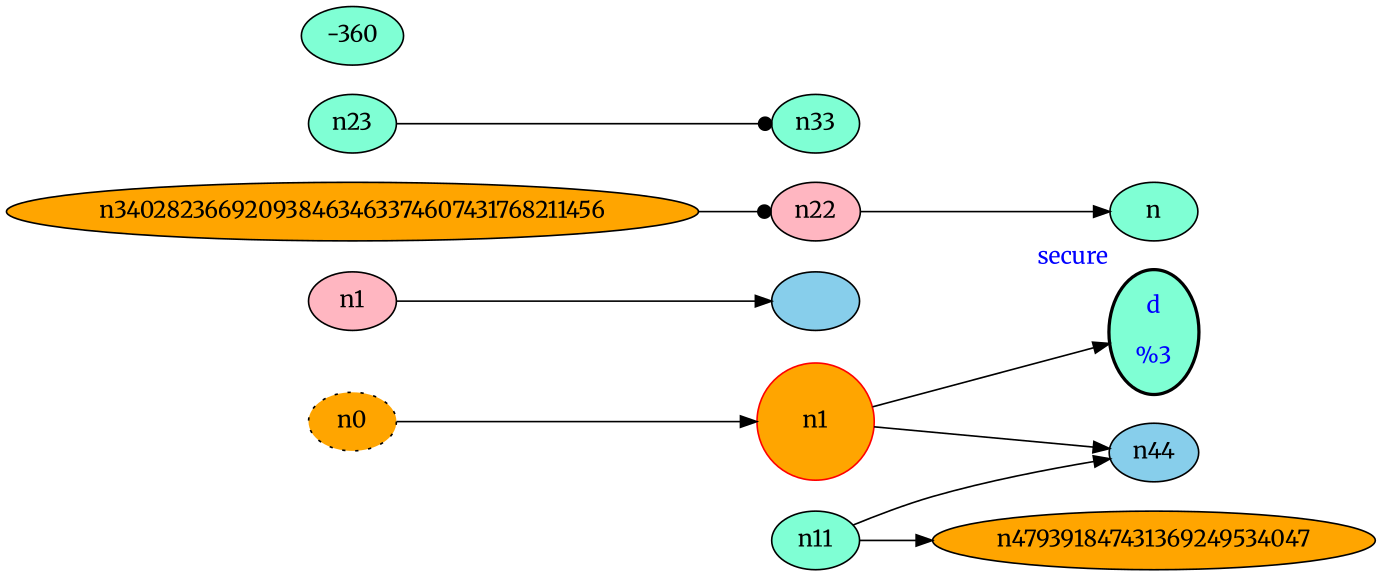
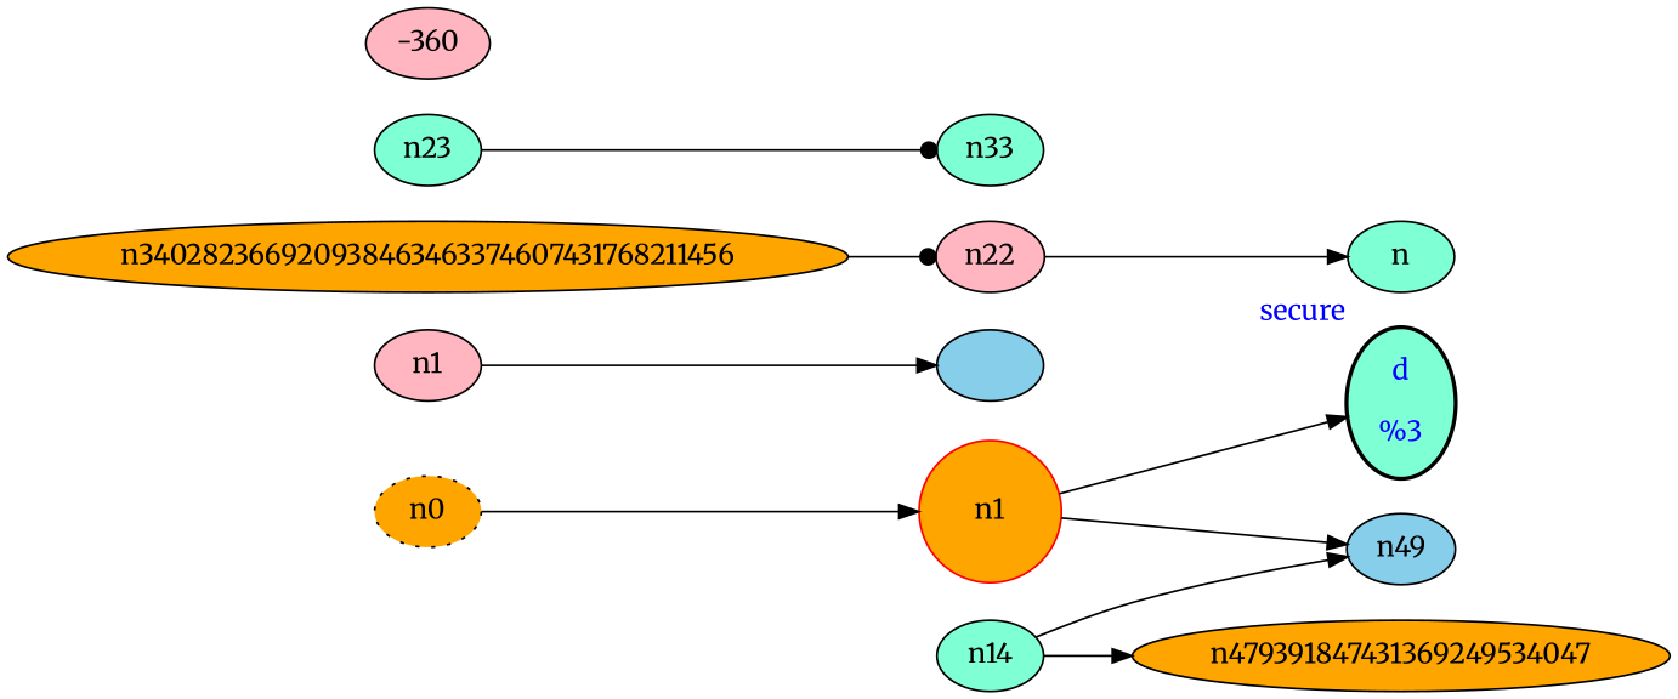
  digraph {
    fontcolor=blue
    fontname=Merriweather
    rankdir=LR
    node [fillcolor=aquamarine fontname=Merriweather style=filled]
    edge [arrowhead=normal fontname=Merriweather]
    n0 [fillcolor=orange style="dotted,filled"]
    n1 [color=red fillcolor=orange height=1 width=1]
    n2 [fontcolor=blue "fon‍tsize"=9 label="d\n\l\G" style="bold,filled" xlabel=secure]
-   n44 [fillcolor=skyblue]
+   n44 [fillcolor=skyblue label=n49]
    "󠀼n1" [fillcolor=lightpink]
    "󠁐" [fillcolor=skyblue]
    n340282366920938463463374607431768211456 [fillcolor=orange]
    n22 [fillcolor=lightpink]
    n
-   n11
+   n11 [label=n14]
    n479391847431369249534047 [fillcolor=orange]
    n23
    n33
-   -360
+   -360 [fillcolor=lightpink]
    n0 -> n1 [style=solid]
    n1 -> n2 [style=solid]
    n1 -> n44
    "󠀼n1" -> "󠁐"
    n340282366920938463463374607431768211456 -> n22 [arrowhead=dot]
    n22 -> n
    n11 -> n44
    n11 -> n479391847431369249534047
    n23 -> n33 [arrowhead=dot]
  }
